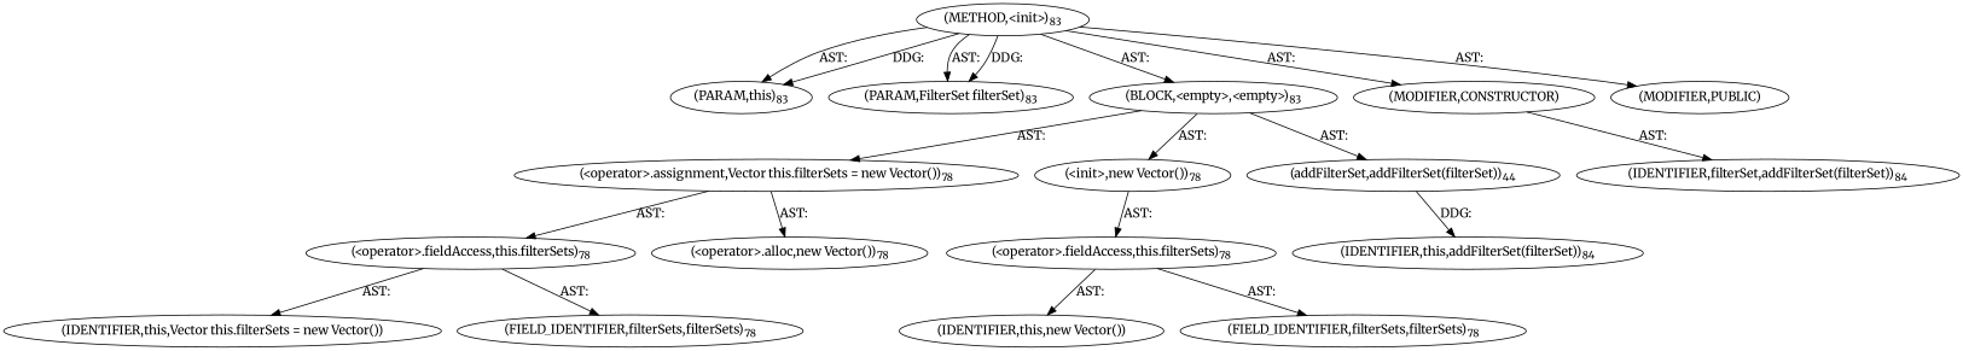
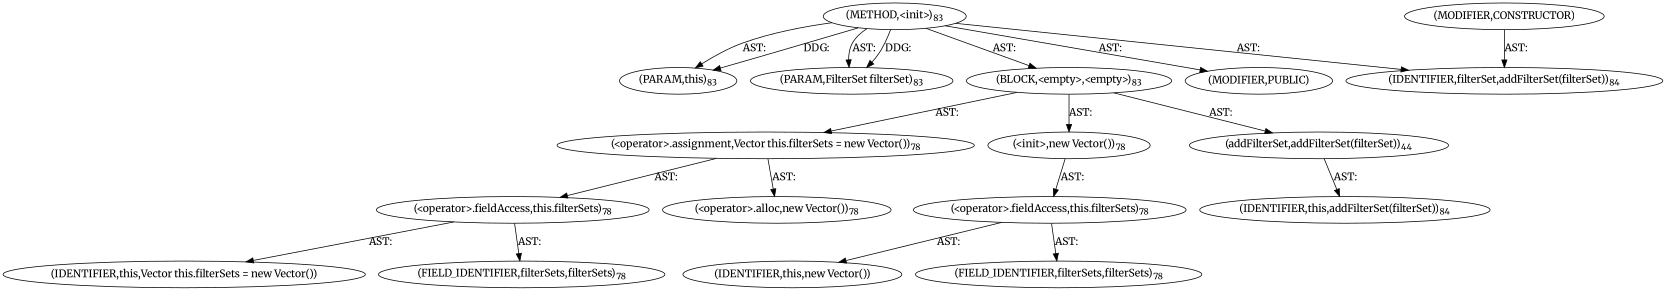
  digraph {
    fontname=Merriweather
    node [fontname=Merriweather]
    edge [fontname=Merriweather]
    n1 [label=<(METHOD,&lt;init&gt;)<SUB>83</SUB>>]
    n2 [label=<(PARAM,this)<SUB>83</SUB>>]
    n3 [label=<(PARAM,FilterSet filterSet)<SUB>83</SUB>>]
    n4 [label=<(BLOCK,&lt;empty&gt;,&lt;empty&gt;)<SUB>83</SUB>>]
    n5 [label=<(MODIFIER,CONSTRUCTOR)>]
    n6 [label=<(MODIFIER,PUBLIC)>]
    n7 [label=<(&lt;operator&gt;.assignment,Vector this.filterSets = new Vector())<SUB>78</SUB>>]
    n8 [label=<(&lt;init&gt;,new Vector())<SUB>78</SUB>>]
    n9 [label=<(addFilterSet,addFilterSet(filterSet))<SUB>44</SUB>>]
    n10 [label=<(IDENTIFIER,filterSet,addFilterSet(filterSet))<SUB>84</SUB>>]
    n11 [label=<(&lt;operator&gt;.fieldAccess,this.filterSets)<SUB>78</SUB>>]
    n12 [label=<(&lt;operator&gt;.alloc,new Vector())<SUB>78</SUB>>]
    n13 [label=<(&lt;operator&gt;.fieldAccess,this.filterSets)<SUB>78</SUB>>]
    n14 [label=<(IDENTIFIER,this,addFilterSet(filterSet))<SUB>84</SUB>>]
    n15 [label=<(IDENTIFIER,this,Vector this.filterSets = new Vector())>]
    n16 [label=<(FIELD_IDENTIFIER,filterSets,filterSets)<SUB>78</SUB>>]
    n17 [label=<(IDENTIFIER,this,new Vector())>]
    n18 [label=<(FIELD_IDENTIFIER,filterSets,filterSets)<SUB>78</SUB>>]
    n1 -> n2 [label="AST: "]
    n1 -> n2 [label="DDG: "]
    n1 -> n3 [label="AST: "]
    n1 -> n3 [label="DDG: "]
    n1 -> n4 [label="AST: "]
-   n1 -> n5 [label="AST: "]
+   n1 -> n10 [label="AST: "]
    n1 -> n6 [label="AST: "]
    n4 -> n7 [label="AST: "]
    n4 -> n8 [label="AST: "]
    n4 -> n9 [label="AST: "]
    n5 -> n10 [label="AST: "]
    n7 -> n11 [label="AST: "]
    n7 -> n12 [label="AST: "]
    n8 -> n13 [label="AST: "]
-   n9 -> n14 [label="DDG: "]
+   n9 -> n14 [label="AST: "]
    n11 -> n15 [label="AST: "]
    n11 -> n16 [label="AST: "]
    n13 -> n17 [label="AST: "]
    n13 -> n18 [label="AST: "]
  }
